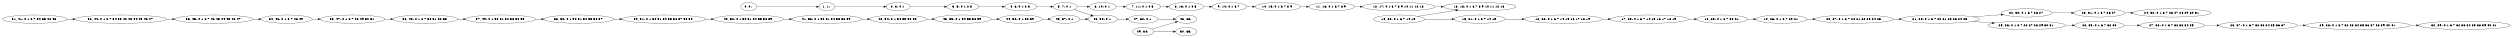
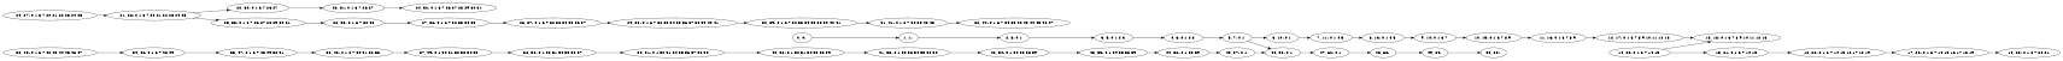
  digraph {
    rankdir=LR
    n1 [label="0, 0: "]
    n2 [label="1, 1: "]
    n3 [label="2, 3: 0 1 "]
    n4 [label="3, 5: 0 1 2 3 "]
    n5 [label="4, 6: 0 1 2 3 "]
    n6 [label="5, 7: 0 1 "]
    n7 [label="6, 10: 0 1 "]
    n8 [label="46, 58: 0 1 "]
    n9 [label="7, 11: 0 1 4 5 "]
    n10 [label="47, 62: 0 1 "]
    n11 [label="8, 13: 0 1 4 5 "]
    n12 [label="9, 14: 0 1 6 7 "]
    n13 [label="10, 15: 0 1 6 7 8 9 "]
    n14 [label="11, 16: 0 1 6 7 8 9 "]
    n15 [label="12, 17: 0 1 6 7 8 9 10 11 12 13 "]
    n16 [label="13, 18: 0 1 6 7 8 9 10 11 12 13 "]
    n17 [label="14, 20: 0 1 6 7 14 15 "]
    n18 [label="15, 21: 0 1 6 7 14 15 "]
    n19 [label="16, 22: 0 1 6 7 14 15 16 17 18 19 "]
    n20 [label="17, 23: 0 1 6 7 14 15 16 17 18 19 "]
    n21 [label="18, 25: 0 1 6 7 20 21 "]
-   n22 [label="19, 26: 0 1 6 7 20 21 "]
    n23 [label="20, 27: 0 1 6 7 20 21 22 23 24 25 "]
    n24 [label="21, 28: 0 1 6 7 20 21 22 23 24 25 "]
    n25 [label="22, 30: 0 1 6 7 26 27 "]
    n26 [label="25, 33: 0 1 6 7 26 27 28 29 30 31 "]
    n27 [label="23, 31: 0 1 6 7 26 27 "]
    n28 [label="24, 32: 0 1 6 7 26 27 28 29 30 31 "]
    n29 [label="26, 35: 0 1 6 7 32 43"]
    n30 [label="27, 36: 0 1 6 7 32 33 34 35 "]
    n31 [label="28, 37: 0 1 6 7 32 33 34 35 36 37 "]
    n32 [label="29, 38: 0 1 6 7 32 33 34 35 36 37 38 39 40 41 "]
    n33 [label="30, 39: 0 1 6 7 32 33 34 35 38 39 40 41 "]
    n34 [label="31, 41: 0 1 6 7 34 35 42 43 "]
    n35 [label="32, 44: 0 1 6 7 34 35 42 43 44 45 46 47 "]
    n36 [label="33, 45: 0 1 6 7 42 43 44 45 46 47 "]
    n37 [label="34, 46: 0 1 6 7 48 49 "]
    n38 [label="35, 47: 0 1 6 7 48 49 50 51 "]
    n39 [label="36, 48: 0 1 6 7 50 51 52 53 "]
    n40 [label="37, 49: 0 1 50 51 52 53 54 55 "]
    n41 [label="38, 50: 0 1 50 51 54 55 56 57 "]
    n42 [label="39, 51: 0 1 50 51 54 55 56 57 58 59 "]
    n43 [label="40, 52: 0 1 50 51 54 55 58 59 "]
-   n44 [label="41, 53: 0 1 50 51 54 55 58 59 "]
+   n44 [label="41, 53: 0 1 50 58 54 55 58 59"]
    n45 [label="42, 54: 0 1 54 55 58 59 "]
    n46 [label="43, 55: 0 1 54 55 58 59 "]
    n47 [label="44, 56: 0 1 58 59 "]
    n48 [label="45, 57: 0 1 "]
    n49 [label="48, 63: "]
    n50 [label="49, 64: "]
    n51 [label="50, 65: "]
    n1 -> n2
    n2 -> n3
    n3 -> n4
    n4 -> n5
    n5 -> n6
    n6 -> n7
    n6 -> n8
    n7 -> n9
    n8 -> n10
    n9 -> n11
    n10 -> n49
    n11 -> n12
    n12 -> n13
    n13 -> n14
    n14 -> n15
    n15 -> n16
    n17 -> n16
    n17 -> n18
    n18 -> n19
    n19 -> n20
    n20 -> n21
-   n21 -> n22
-   n22 -> n23
    n23 -> n24
    n24 -> n25
    n24 -> n26
    n25 -> n27
    n26 -> n29
    n27 -> n28
    n29 -> n30
    n30 -> n31
    n31 -> n32
    n32 -> n33
+   n33 -> n34
    n34 -> n35
-   n35 -> n36
    n36 -> n37
    n37 -> n38
    n38 -> n39
    n39 -> n40
    n40 -> n41
    n41 -> n42
    n42 -> n43
    n43 -> n44
    n44 -> n45
    n45 -> n46
    n46 -> n47
    n47 -> n48
    n48 -> n8
-   n50 -> n49
+   n49 -> n50
    n50 -> n51
  }
